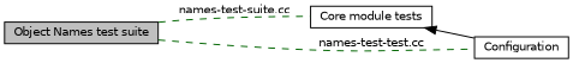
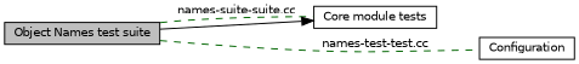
  digraph {
    rankdir=LR
    node [color=black fillcolor=white fontname=Helvetica fontsize=10 shape=box style=filled]
    edge [color=darkgreen dir=none fontname=Helvetica fontsize=10 labelfontname=Helvetica labelfontsize=10 shape=plaintext style=dashed]
    n1 [fillcolor=grey75 fontcolor=black height=0.2 label="Object Names test suite" width=0.4]
    n2 [height=0.2 label="Core module tests" width=0.4]
    n3 [height=0.2 label=Configuration width=0.4]
-   n1 -> n2 [label="names-test-suite.cc"]
+   n1 -> n2 [label="names-suite-suite.cc"]
    n1 -> n3 [label="names-test-test.cc"]
-   n2 -> n3 [dir=back style=solid color=""]
+   n2 -> n1 [dir=back style=solid color=""]
  }
